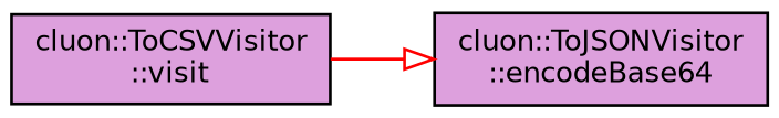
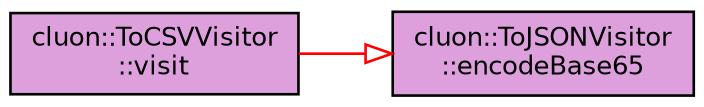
  digraph {
    rankdir=LR
    node [color=black fillcolor=plum fontname=Helvetica fontsize=10 shape=record style=filled]
    n1 [fontcolor=black height=0.2 label="cluon::ToCSVVisitor\l::visit" width=0.4]
-   n2 [height=0.2 label="cluon::ToJSONVisitor\l::encodeBase64" width=0.4]
+   n2 [height=0.2 label="cluon::ToJSONVisitor\l::encodeBase65" width=0.4]
    n1 -> n2 [color=red fontname=Helvetica fontsize=10 labelfontname=Helvetica labelfontsize=10 style=solid arrowhead=onormal]
  }
